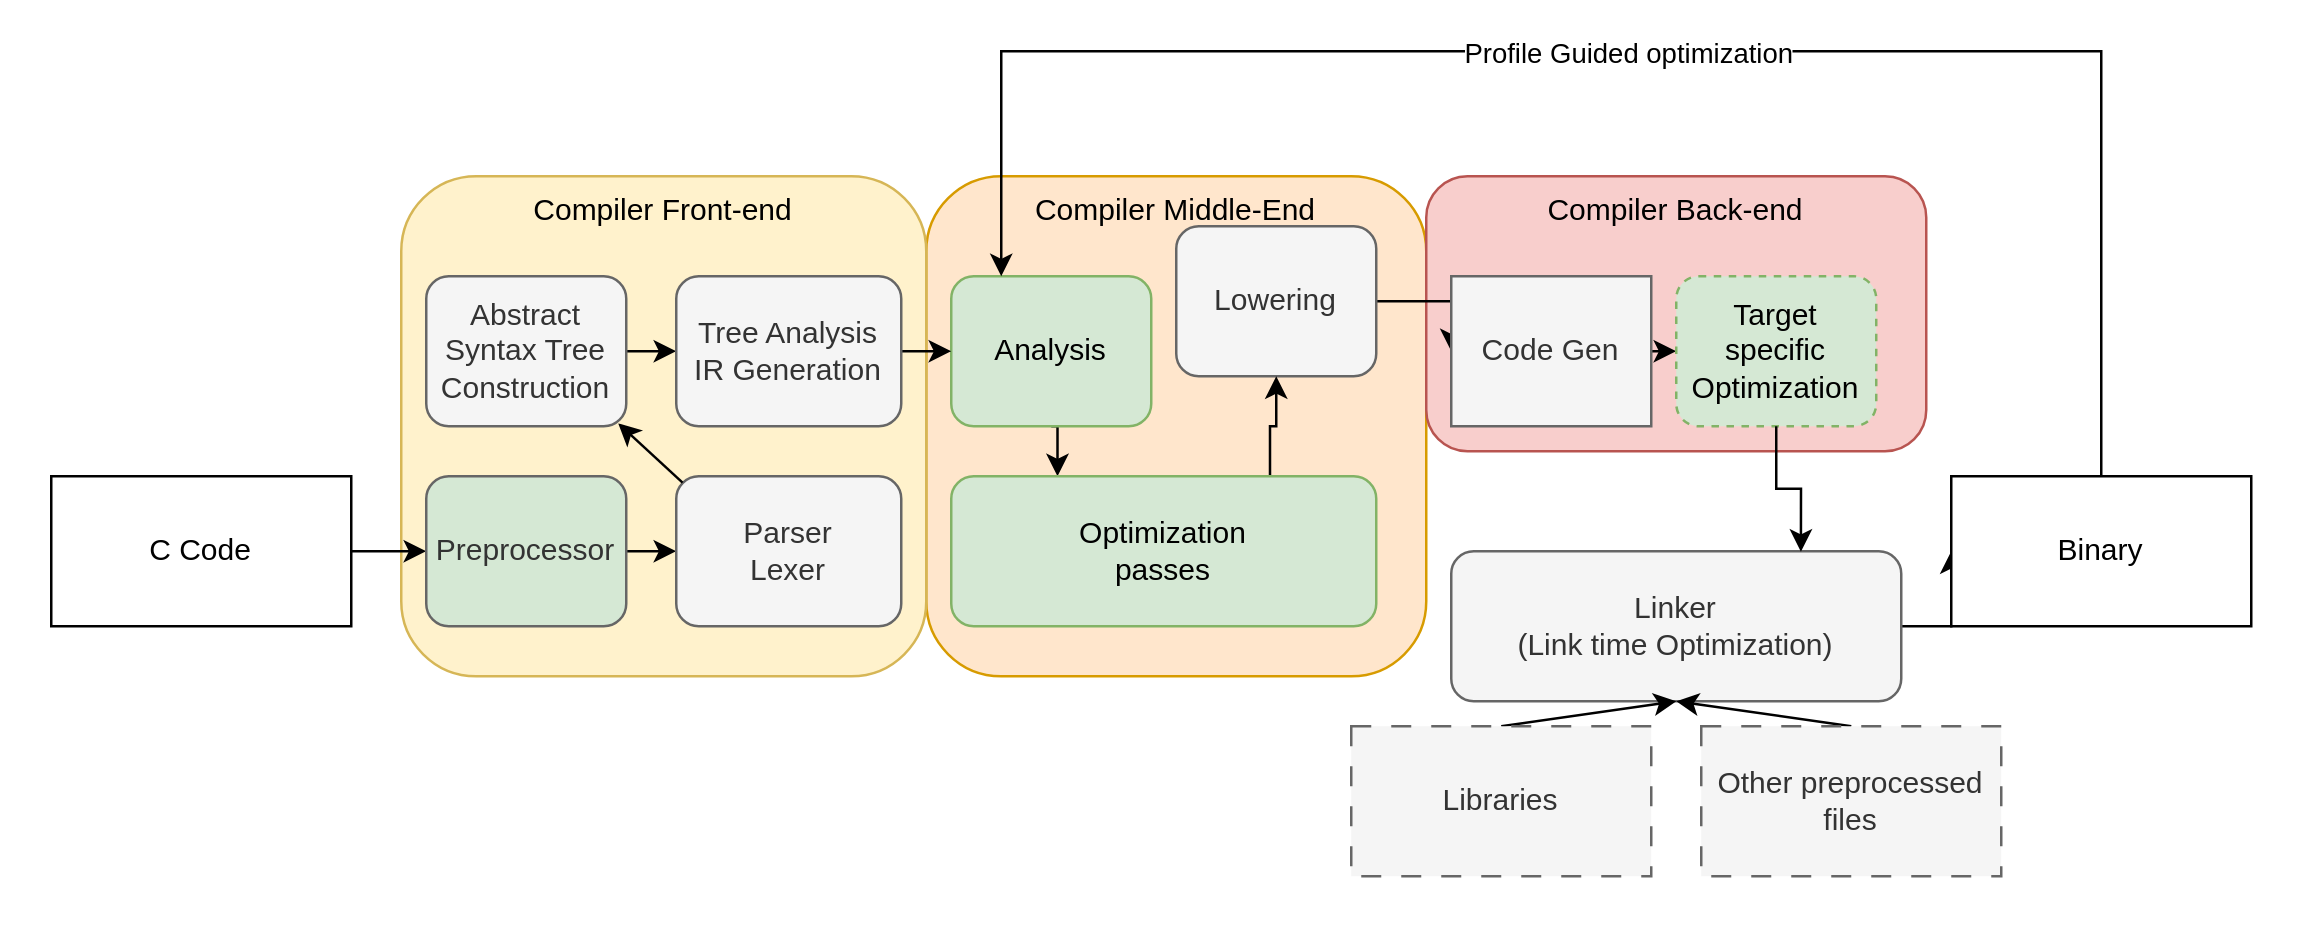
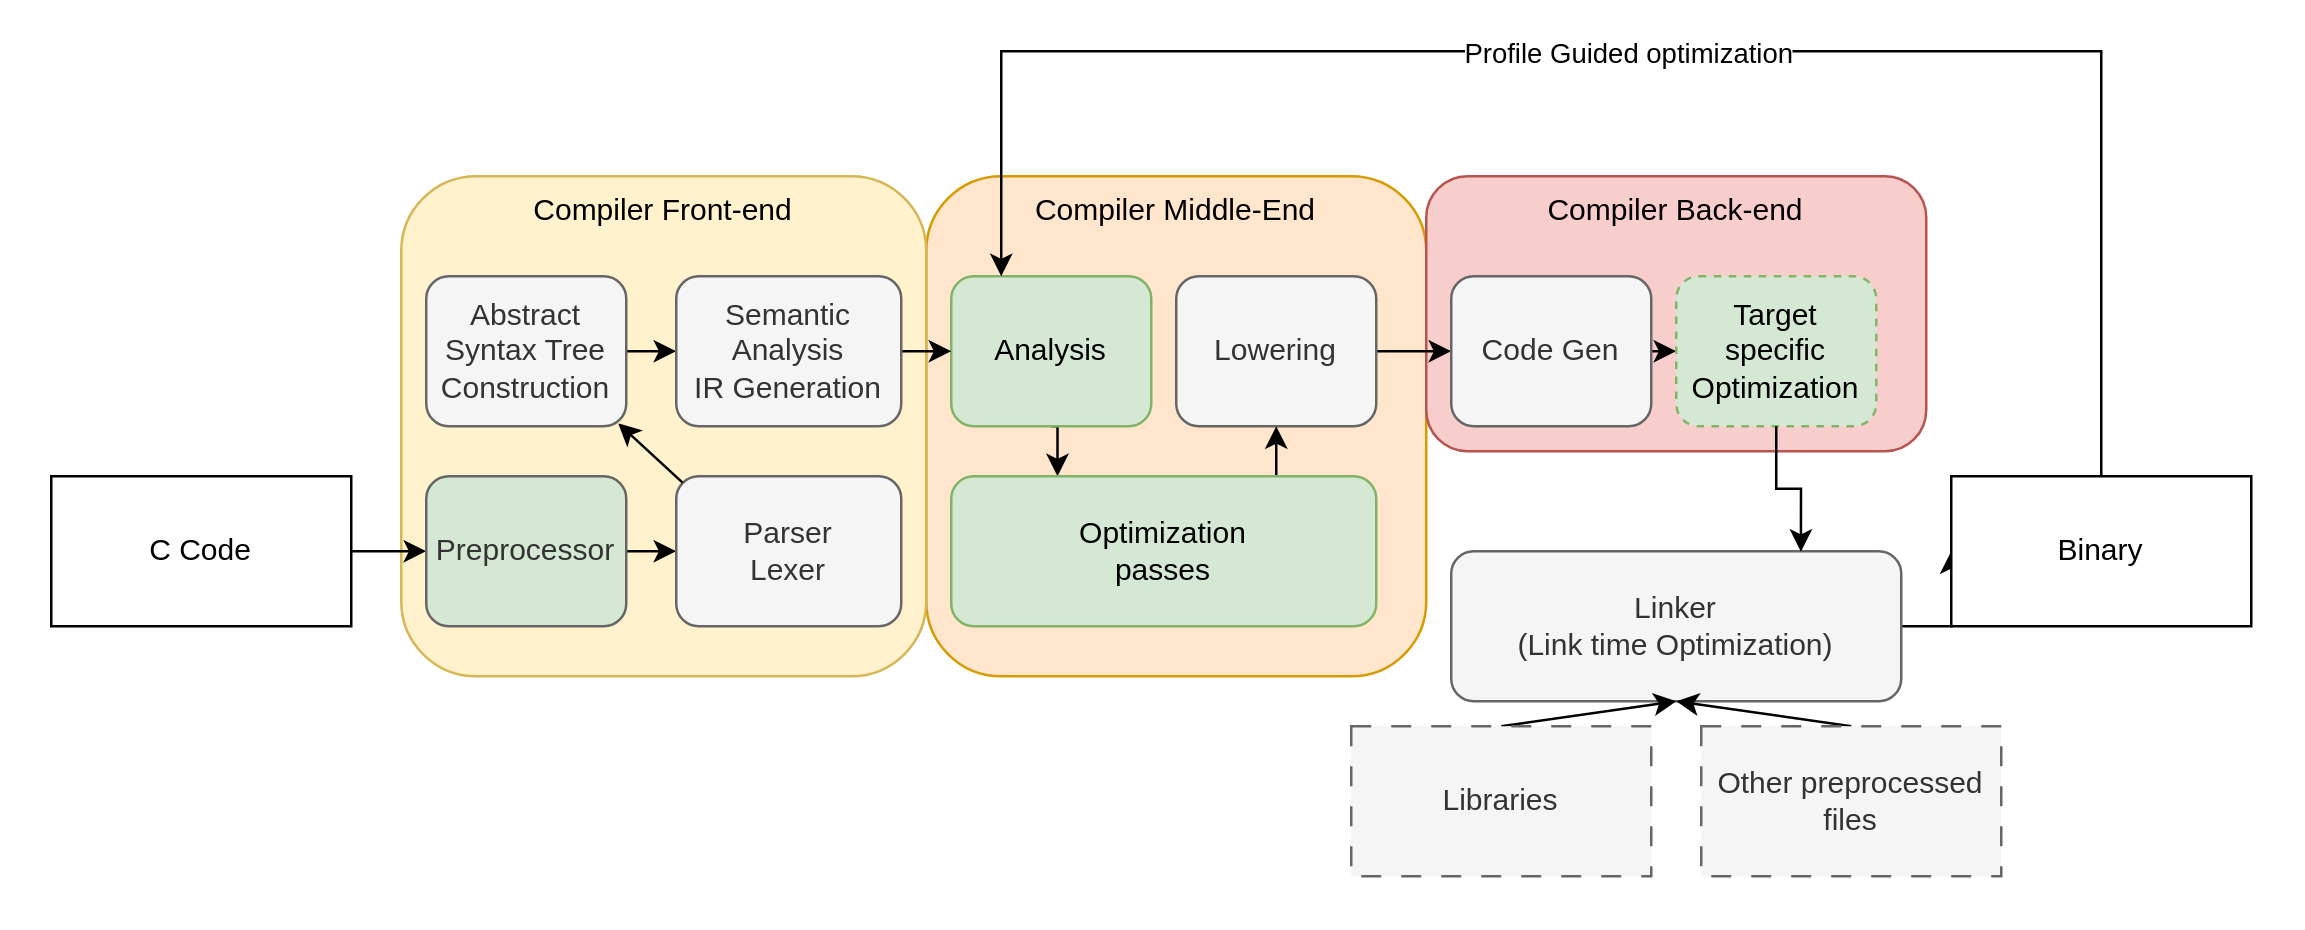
  <mxCell id="0" />
  <mxCell id="1" parent="0" />
  <mxCell id="2" value="Compiler Middle-End" style="rounded=1;whiteSpace=wrap;html=1;fillColor=#ffe6cc;strokeColor=#d79b00;verticalAlign=top;" vertex="1" parent="1"><mxGeometry x="370" y="70" width="200" height="200" as="geometry" /></mxCell>
  <mxCell id="3" value="Compiler Front-end" style="rounded=1;whiteSpace=wrap;html=1;fillColor=#fff2cc;strokeColor=#d6b656;verticalAlign=top;" vertex="1" parent="1"><mxGeometry x="160" y="70" width="210" height="200" as="geometry" /></mxCell>
  <mxCell id="4" style="edgeStyle=orthogonalEdgeStyle;rounded=0;orthogonalLoop=1;jettySize=auto;html=1;exitX=1;exitY=0.5;exitDx=0;exitDy=0;entryX=0;entryY=0.5;entryDx=0;entryDy=0;" edge="1" parent="1" source="5" target="7"><mxGeometry relative="1" as="geometry" /></mxCell>
  <mxCell id="5" value="C Code" style="rounded=0;whiteSpace=wrap;html=1;" vertex="1" parent="1"><mxGeometry x="20" y="190" width="120" height="60" as="geometry" /></mxCell>
  <mxCell id="6" style="edgeStyle=orthogonalEdgeStyle;rounded=0;orthogonalLoop=1;jettySize=auto;html=1;exitX=1;exitY=0.5;exitDx=0;exitDy=0;entryX=0;entryY=0.5;entryDx=0;entryDy=0;" edge="1" parent="1" source="7" target="8"><mxGeometry relative="1" as="geometry" /></mxCell>
  <mxCell id="7" value="Preprocessor" style="rounded=1;whiteSpace=wrap;html=1;fillColor=#d5e8d4;fontColor=#333333;strokeColor=#666666;" vertex="1" parent="1"><mxGeometry x="170" y="190" width="80" height="60" as="geometry" /></mxCell>
  <mxCell id="8" value="&lt;div&gt;Parser&lt;br&gt;Lexer&lt;/div&gt;" style="rounded=1;whiteSpace=wrap;html=1;fillColor=#f5f5f5;fontColor=#333333;strokeColor=#666666;" vertex="1" parent="1"><mxGeometry x="270" y="190" width="90" height="60" as="geometry" /></mxCell>
  <mxCell id="9" style="edgeStyle=orthogonalEdgeStyle;rounded=0;orthogonalLoop=1;jettySize=auto;html=1;exitX=1;exitY=0.5;exitDx=0;exitDy=0;entryX=0;entryY=0.5;entryDx=0;entryDy=0;" edge="1" parent="1" source="10" target="27"><mxGeometry relative="1" as="geometry" /></mxCell>
  <mxCell id="10" value="&lt;div&gt;Abstract Syntax Tree&lt;/div&gt;&lt;div&gt;Construction&lt;/div&gt;" style="rounded=1;whiteSpace=wrap;html=1;fillColor=#f5f5f5;fontColor=#333333;strokeColor=#666666;" vertex="1" parent="1"><mxGeometry x="170" y="110" width="80" height="60" as="geometry" /></mxCell>
  <mxCell id="11" value="Compiler Back-end" style="rounded=1;whiteSpace=wrap;html=1;fillColor=#f8cecc;strokeColor=#b85450;verticalAlign=top;" vertex="1" parent="1"><mxGeometry x="570" y="70" width="200" height="110" as="geometry" /></mxCell>
  <mxCell id="12" style="edgeStyle=orthogonalEdgeStyle;rounded=0;orthogonalLoop=1;jettySize=auto;html=1;exitX=0.5;exitY=1;exitDx=0;exitDy=0;entryX=0.25;entryY=0;entryDx=0;entryDy=0;" edge="1" parent="1" source="13" target="17"><mxGeometry relative="1" as="geometry" /></mxCell>
  <mxCell id="13" value="Analysis" style="rounded=1;whiteSpace=wrap;html=1;fillColor=#d5e8d4;strokeColor=#82b366;" vertex="1" parent="1"><mxGeometry x="380" y="110" width="80" height="60" as="geometry" /></mxCell>
  <mxCell id="14" style="edgeStyle=orthogonalEdgeStyle;rounded=0;orthogonalLoop=1;jettySize=auto;html=1;exitX=1;exitY=0.5;exitDx=0;exitDy=0;entryX=0;entryY=0.5;entryDx=0;entryDy=0;" edge="1" parent="1" source="15" target="19"><mxGeometry relative="1" as="geometry" /></mxCell>
- <mxCell id="15" value="Lowering" style="rounded=1;whiteSpace=wrap;html=1;fillColor=#f5f5f5;fontColor=#333333;strokeColor=#666666;" vertex="1" parent="1"><mxGeometry x="470" y="90" width="80" height="60" as="geometry" /></mxCell>
+ <mxCell id="15" value="Lowering" style="rounded=1;whiteSpace=wrap;html=1;fillColor=#f5f5f5;fontColor=#333333;strokeColor=#666666;" vertex="1" parent="1"><mxGeometry x="470" y="110" width="80" height="60" as="geometry" /></mxCell>
  <mxCell id="16" style="edgeStyle=orthogonalEdgeStyle;rounded=0;orthogonalLoop=1;jettySize=auto;html=1;exitX=0.75;exitY=0;exitDx=0;exitDy=0;entryX=0.5;entryY=1;entryDx=0;entryDy=0;" edge="1" parent="1" source="17" target="15"><mxGeometry relative="1" as="geometry" /></mxCell>
  <mxCell id="17" value="&lt;div&gt;Optimization&lt;/div&gt;&lt;div&gt;passes&lt;/div&gt;" style="rounded=1;whiteSpace=wrap;html=1;fillColor=#d5e8d4;strokeColor=#82b366;" vertex="1" parent="1"><mxGeometry x="380" y="190" width="170" height="60" as="geometry" /></mxCell>
  <mxCell id="18" style="edgeStyle=orthogonalEdgeStyle;rounded=0;orthogonalLoop=1;jettySize=auto;html=1;exitX=1;exitY=0.5;exitDx=0;exitDy=0;entryX=0;entryY=0.5;entryDx=0;entryDy=0;" edge="1" parent="1" source="19" target="20"><mxGeometry relative="1" as="geometry" /></mxCell>
- <mxCell id="19" value="Code Gen" style="whiteSpace=wrap;html=1;fillColor=#f5f5f5;fontColor=#333333;strokeColor=#666666;rounded=0;" vertex="1" parent="1"><mxGeometry x="580" y="110" width="80" height="60" as="geometry" /></mxCell>
+ <mxCell id="19" value="Code Gen" style="rounded=1;whiteSpace=wrap;html=1;fillColor=#f5f5f5;fontColor=#333333;strokeColor=#666666;" vertex="1" parent="1"><mxGeometry x="580" y="110" width="80" height="60" as="geometry" /></mxCell>
  <mxCell id="20" value="&lt;div&gt;Target&lt;/div&gt;&lt;div&gt;specific&lt;/div&gt;&lt;div&gt;Optimization&lt;/div&gt;" style="rounded=1;whiteSpace=wrap;html=1;fillColor=#d5e8d4;strokeColor=#82b366;dashed=1;" vertex="1" parent="1"><mxGeometry x="670" y="110" width="80" height="60" as="geometry" /></mxCell>
  <mxCell id="21" style="edgeStyle=orthogonalEdgeStyle;rounded=0;orthogonalLoop=1;jettySize=auto;html=1;exitX=1;exitY=0.5;exitDx=0;exitDy=0;entryX=0;entryY=0.5;entryDx=0;entryDy=0;" edge="1" parent="1" source="22" target="25"><mxGeometry relative="1" as="geometry" /></mxCell>
  <mxCell id="22" value="&lt;div&gt;Linker&lt;br&gt;(Link time Optimization)&lt;/div&gt;" style="rounded=1;whiteSpace=wrap;html=1;fillColor=#f5f5f5;fontColor=#333333;strokeColor=#666666;" vertex="1" parent="1"><mxGeometry x="580" y="220" width="180" height="60" as="geometry" /></mxCell>
  <mxCell id="23" style="edgeStyle=orthogonalEdgeStyle;rounded=0;orthogonalLoop=1;jettySize=auto;html=1;exitX=0.5;exitY=0;exitDx=0;exitDy=0;entryX=0.25;entryY=0;entryDx=0;entryDy=0;" edge="1" parent="1" source="25" target="13"><mxGeometry relative="1" as="geometry"><Array as="points"><mxPoint x="840" y="20" /><mxPoint x="400" y="20" /></Array></mxGeometry></mxCell>
  <mxCell id="24" value="Profile Guided optimization" style="edgeLabel;html=1;align=center;verticalAlign=middle;resizable=0;points=[];" vertex="1" connectable="0" parent="23"><mxGeometry x="0.38" y="-2" relative="1" as="geometry"><mxPoint x="123" y="2" as="offset" /></mxGeometry></mxCell>
  <mxCell id="25" value="Binary" style="rounded=0;whiteSpace=wrap;html=1;" vertex="1" parent="1"><mxGeometry x="780" y="190" width="120" height="60" as="geometry" /></mxCell>
  <mxCell id="26" style="edgeStyle=orthogonalEdgeStyle;rounded=0;orthogonalLoop=1;jettySize=auto;html=1;exitX=1;exitY=0.5;exitDx=0;exitDy=0;entryX=0;entryY=0.5;entryDx=0;entryDy=0;" edge="1" parent="1" source="27" target="13"><mxGeometry relative="1" as="geometry" /></mxCell>
- <mxCell id="27" value="&lt;div&gt;Tree Analysis&lt;/div&gt;&lt;div&gt;IR Generation&lt;/div&gt;" style="rounded=1;whiteSpace=wrap;html=1;fillColor=#f5f5f5;fontColor=#333333;strokeColor=#666666;" vertex="1" parent="1"><mxGeometry x="270" y="110" width="90" height="60" as="geometry" /></mxCell>
+ <mxCell id="27" value="&lt;div&gt;Semantic Analysis&lt;/div&gt;&lt;div&gt;IR Generation&lt;/div&gt;" style="rounded=1;whiteSpace=wrap;html=1;fillColor=#f5f5f5;fontColor=#333333;strokeColor=#666666;" vertex="1" parent="1"><mxGeometry x="270" y="110" width="90" height="60" as="geometry" /></mxCell>
  <mxCell id="28" value="" style="endArrow=classic;html=1;rounded=0;exitX=0.028;exitY=0.043;exitDx=0;exitDy=0;exitPerimeter=0;entryX=0.96;entryY=0.981;entryDx=0;entryDy=0;entryPerimeter=0;" edge="1" parent="1" source="8" target="10"><mxGeometry width="50" height="50" relative="1" as="geometry"><mxPoint x="300" y="230" as="sourcePoint" /><mxPoint x="350" y="180" as="targetPoint" /></mxGeometry></mxCell>
  <mxCell id="29" style="edgeStyle=orthogonalEdgeStyle;rounded=0;orthogonalLoop=1;jettySize=auto;html=1;exitX=0.5;exitY=1;exitDx=0;exitDy=0;entryX=0.777;entryY=0.004;entryDx=0;entryDy=0;entryPerimeter=0;" edge="1" parent="1" source="20" target="22"><mxGeometry relative="1" as="geometry" /></mxCell>
  <mxCell id="30" style="rounded=0;orthogonalLoop=1;jettySize=auto;html=1;exitX=0.5;exitY=0;exitDx=0;exitDy=0;entryX=0.5;entryY=1;entryDx=0;entryDy=0;" edge="1" parent="1" source="31" target="22"><mxGeometry relative="1" as="geometry" /></mxCell>
  <mxCell id="31" value="Libraries" style="rounded=0;whiteSpace=wrap;html=1;fillColor=#f5f5f5;fontColor=#333333;strokeColor=#666666;dashed=1;dashPattern=8 8;" vertex="1" parent="1"><mxGeometry x="540" y="290" width="120" height="60" as="geometry" /></mxCell>
  <mxCell id="32" style="rounded=0;orthogonalLoop=1;jettySize=auto;html=1;exitX=0.5;exitY=0;exitDx=0;exitDy=0;entryX=0.5;entryY=1;entryDx=0;entryDy=0;" edge="1" parent="1" source="33" target="22"><mxGeometry relative="1" as="geometry" /></mxCell>
  <mxCell id="33" value="&lt;div&gt;Other preprocessed&lt;/div&gt;&lt;div&gt;files&lt;/div&gt;" style="rounded=0;whiteSpace=wrap;html=1;fillColor=#f5f5f5;fontColor=#333333;strokeColor=#666666;dashed=1;dashPattern=8 8;" vertex="1" parent="1"><mxGeometry x="680" y="290" width="120" height="60" as="geometry" /></mxCell>
